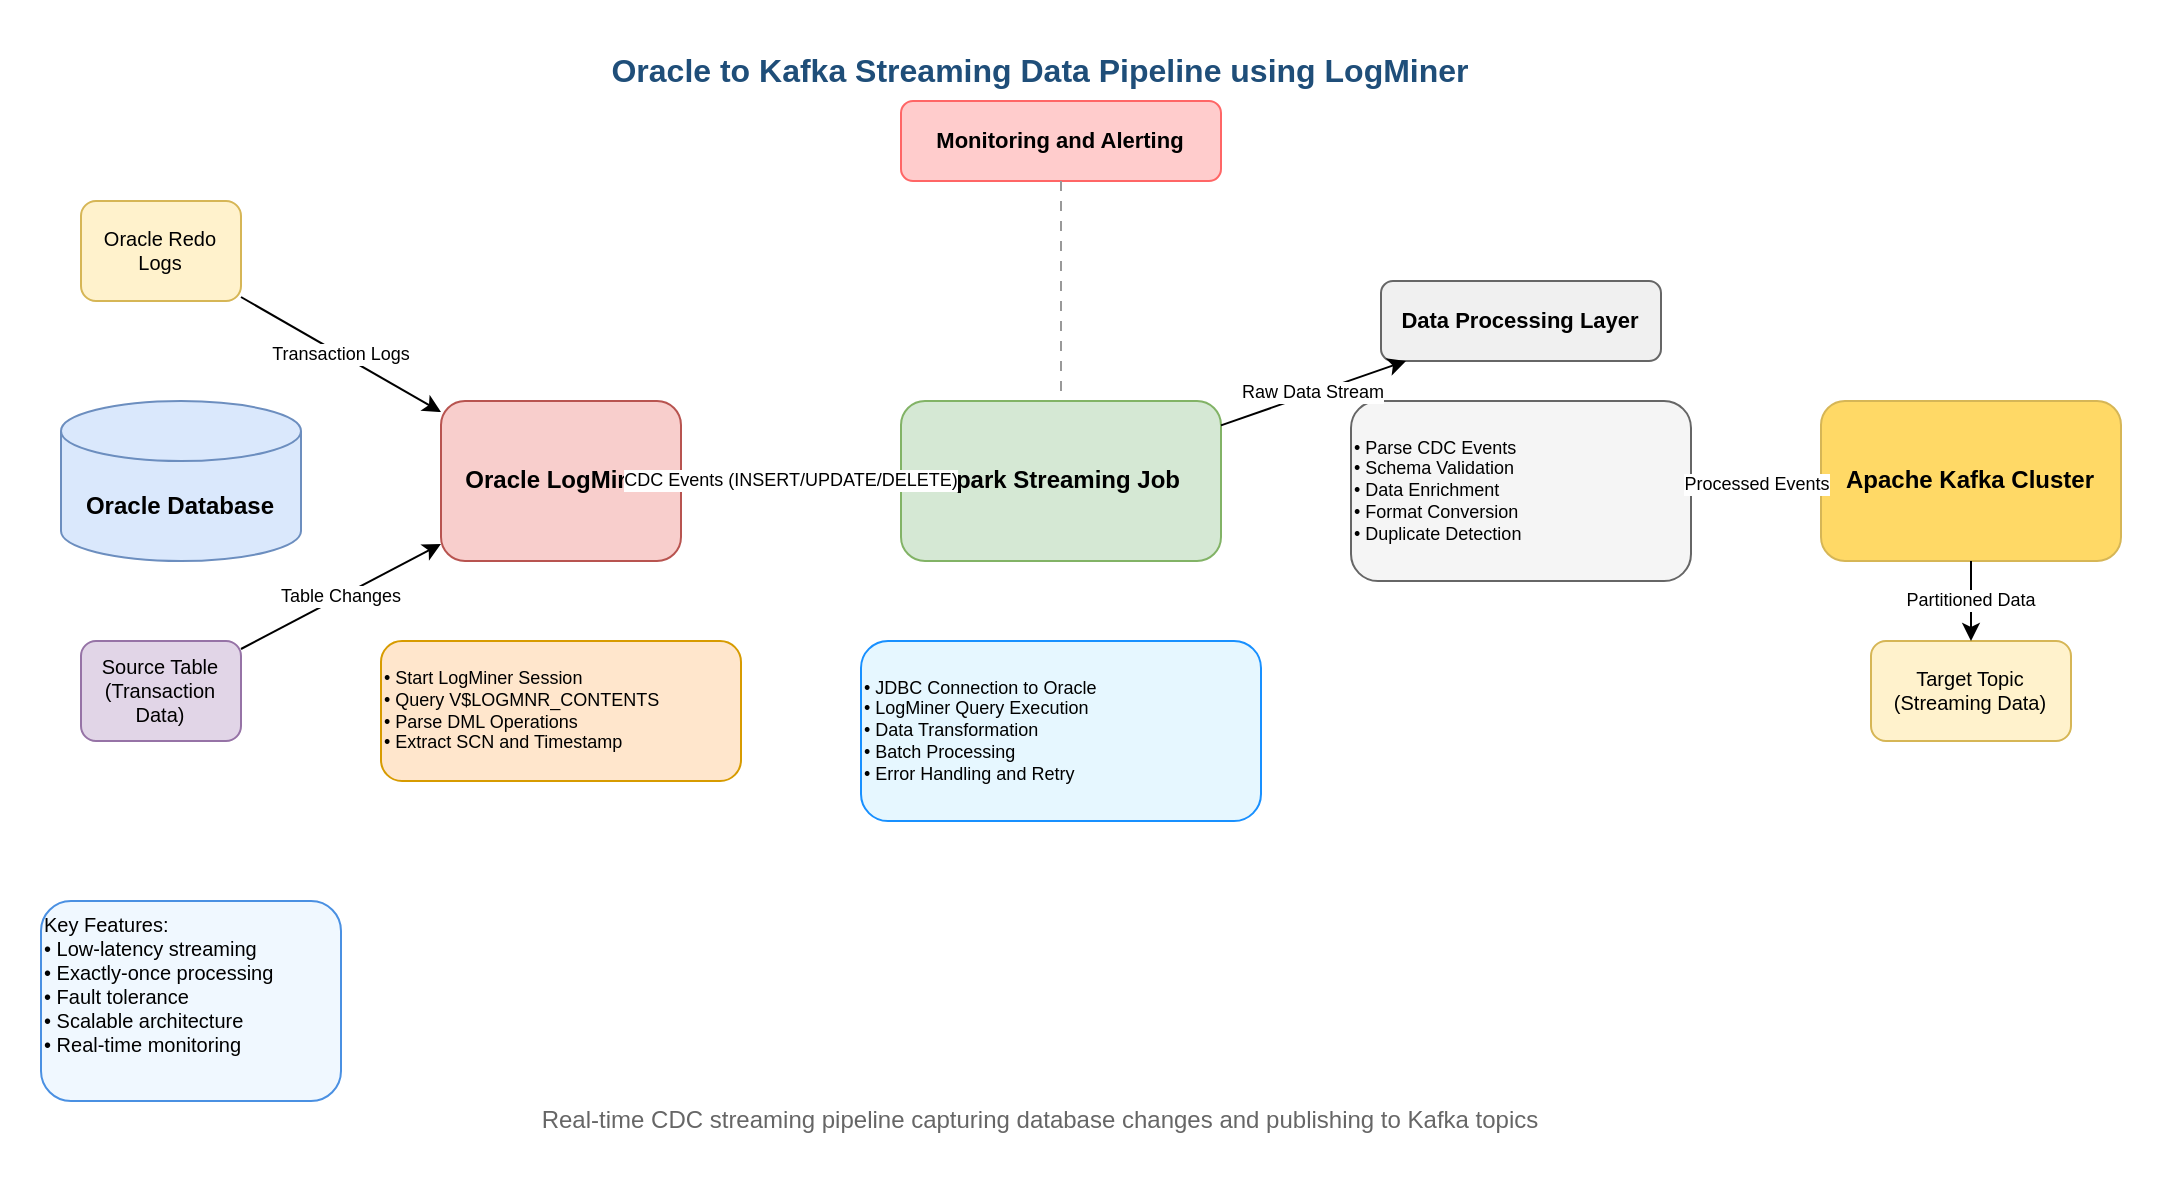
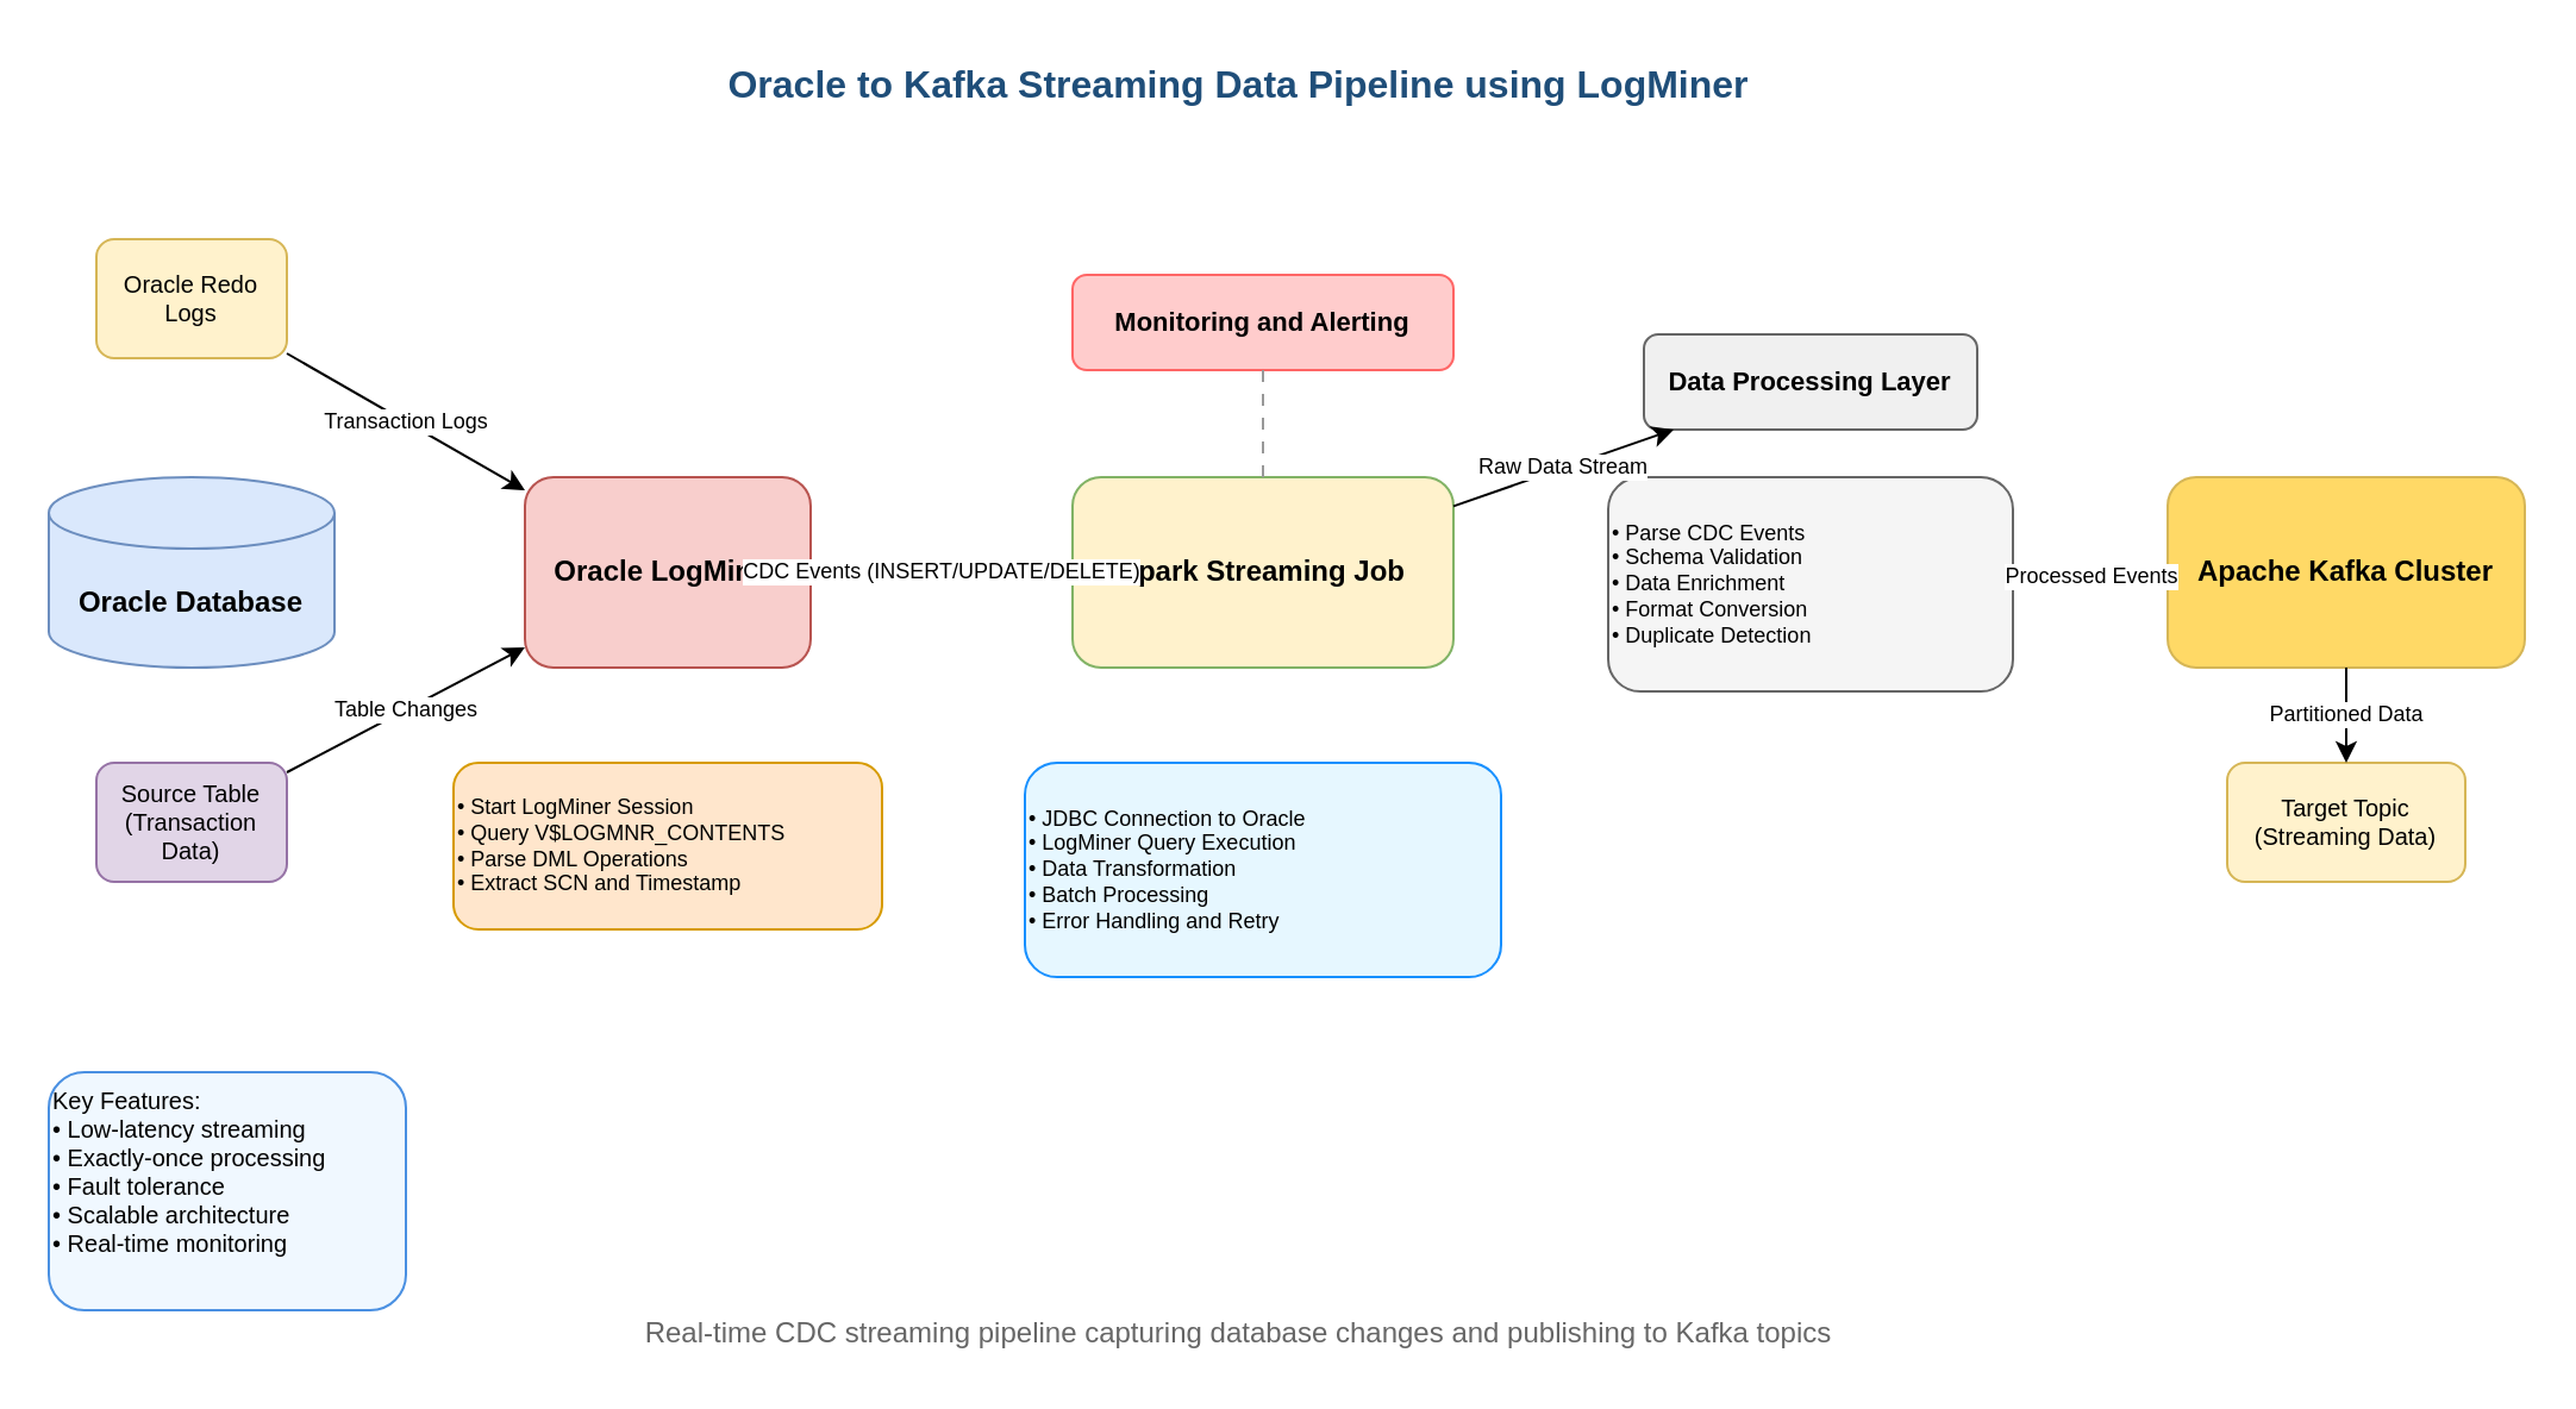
  <mxCell id="0" />
  <mxCell id="1" parent="0" />
- <mxCell id="2" value="Oracle Database" style="shape=cylinder3;whiteSpace=wrap;html=1;boundedLbl=1;backgroundOutline=1;size=15;fillColor=#dae8fc;strokeColor=#6c8ebf;fontSize=12;fontStyle=1" vertex="1" parent="1"><mxGeometry x="30" y="200" width="120" height="80" as="geometry" /></mxCell>
+ <mxCell id="2" value="Oracle Database" style="shape=cylinder3;whiteSpace=wrap;html=1;boundedLbl=1;backgroundOutline=1;size=15;fillColor=#dae8fc;strokeColor=#6c8ebf;fontSize=12;fontStyle=1" vertex="1" parent="1"><mxGeometry x="20" y="200" width="120" height="80" as="geometry" /></mxCell>
  <mxCell id="3" value="Source Table&#10;(Transaction Data)" style="rounded=1;whiteSpace=wrap;html=1;fillColor=#e1d5e7;strokeColor=#9673a6;fontSize=10" vertex="1" parent="1"><mxGeometry x="40" y="320" width="80" height="50" as="geometry" /></mxCell>
  <mxCell id="4" value="Oracle Redo Logs" style="rounded=1;whiteSpace=wrap;html=1;fillColor=#fff2cc;strokeColor=#d6b656;fontSize=10" vertex="1" parent="1"><mxGeometry x="40" y="100" width="80" height="50" as="geometry" /></mxCell>
  <mxCell id="5" value="Oracle LogMiner" style="rounded=1;whiteSpace=wrap;html=1;fillColor=#f8cecc;strokeColor=#b85450;fontSize=12;fontStyle=1" vertex="1" parent="1"><mxGeometry x="220" y="200" width="120" height="80" as="geometry" /></mxCell>
  <mxCell id="6" value="• Start LogMiner Session&#10;• Query V$LOGMNR_CONTENTS&#10;• Parse DML Operations&#10;• Extract SCN and Timestamp" style="rounded=1;whiteSpace=wrap;html=1;fillColor=#ffe6cc;strokeColor=#d79b00;fontSize=9;align=left" vertex="1" parent="1"><mxGeometry x="190" y="320" width="180" height="70" as="geometry" /></mxCell>
- <mxCell id="7" value="Spark Streaming Job" style="rounded=1;whiteSpace=wrap;html=1;fillColor=#d5e8d4;strokeColor=#82b366;fontSize=12;fontStyle=1" vertex="1" parent="1"><mxGeometry x="450" y="200" width="160" height="80" as="geometry" /></mxCell>
+ <mxCell id="7" value="Spark Streaming Job" style="rounded=1;whiteSpace=wrap;html=1;fillColor=#fff2cc;strokeColor=#82b366;fontSize=12;fontStyle=1;" vertex="1" parent="1"><mxGeometry x="450" y="200" width="160" height="80" as="geometry" /></mxCell>
  <mxCell id="8" value="• JDBC Connection to Oracle&#10;• LogMiner Query Execution&#10;• Data Transformation&#10;• Batch Processing&#10;• Error Handling and Retry" style="rounded=1;whiteSpace=wrap;html=1;fillColor=#e6f7ff;strokeColor=#1890ff;fontSize=9;align=left" vertex="1" parent="1"><mxGeometry x="430" y="320" width="200" height="90" as="geometry" /></mxCell>
  <mxCell id="9" value="Data Processing Layer" style="rounded=1;whiteSpace=wrap;html=1;fillColor=#f0f0f0;strokeColor=#666666;fontSize=11;fontStyle=1" vertex="1" parent="1"><mxGeometry x="690" y="140" width="140" height="40" as="geometry" /></mxCell>
  <mxCell id="10" value="• Parse CDC Events&#10;• Schema Validation&#10;• Data Enrichment&#10;• Format Conversion&#10;• Duplicate Detection" style="rounded=1;whiteSpace=wrap;html=1;fillColor=#f5f5f5;strokeColor=#666666;fontSize=9;align=left" vertex="1" parent="1"><mxGeometry x="675" y="200" width="170" height="90" as="geometry" /></mxCell>
  <mxCell id="11" value="Apache Kafka Cluster" style="rounded=1;whiteSpace=wrap;html=1;fillColor=#ffd966;strokeColor=#d6b656;fontSize=12;fontStyle=1" vertex="1" parent="1"><mxGeometry x="910" y="200" width="150" height="80" as="geometry" /></mxCell>
  <mxCell id="12" value="Target Topic&#10;(Streaming Data)" style="rounded=1;whiteSpace=wrap;html=1;fillColor=#fff2cc;strokeColor=#d6b656;fontSize=10" vertex="1" parent="1"><mxGeometry x="935" y="320" width="100" height="50" as="geometry" /></mxCell>
- <mxCell id="13" value="Monitoring and Alerting" style="rounded=1;whiteSpace=wrap;html=1;fillColor=#ffcccc;strokeColor=#ff6666;fontSize=11;fontStyle=1" vertex="1" parent="1"><mxGeometry x="450" y="50" width="160" height="40" as="geometry" /></mxCell>
+ <mxCell id="13" value="Monitoring and Alerting" style="rounded=1;whiteSpace=wrap;html=1;fillColor=#ffcccc;strokeColor=#ff6666;fontSize=11;fontStyle=1" vertex="1" parent="1"><mxGeometry x="450" y="115" width="160" height="40" as="geometry" /></mxCell>
  <mxCell id="14" value="Table Changes" style="endArrow=classic;html=1;rounded=0;fontSize=9;labelBackgroundColor=#ffffff" edge="1" parent="1" source="3" target="5"><mxGeometry width="50" height="50" relative="1" as="geometry"><mxPoint x="130" y="340" as="sourcePoint" /><mxPoint x="180" y="290" as="targetPoint" /></mxGeometry></mxCell>
  <mxCell id="15" value="Transaction Logs" style="endArrow=classic;html=1;rounded=0;fontSize=9;labelBackgroundColor=#ffffff" edge="1" parent="1" source="4" target="5"><mxGeometry width="50" height="50" relative="1" as="geometry"><mxPoint x="130" y="140" as="sourcePoint" /><mxPoint x="180" y="190" as="targetPoint" /></mxGeometry></mxCell>
  <mxCell id="16" value="CDC Events (INSERT/UPDATE/DELETE)" style="endArrow=classic;html=1;rounded=0;fontSize=9;labelBackgroundColor=#ffffff" edge="1" parent="1" source="5" target="7"><mxGeometry width="50" height="50" relative="1" as="geometry"><mxPoint x="340" y="240" as="sourcePoint" /><mxPoint x="390" y="190" as="targetPoint" /></mxGeometry></mxCell>
  <mxCell id="17" value="Raw Data Stream" style="endArrow=classic;html=1;rounded=0;fontSize=9;labelBackgroundColor=#ffffff" edge="1" parent="1" source="7" target="9"><mxGeometry width="50" height="50" relative="1" as="geometry"><mxPoint x="610" y="220" as="sourcePoint" /><mxPoint x="660" y="170" as="targetPoint" /></mxGeometry></mxCell>
  <mxCell id="18" value="Processed Events" style="endArrow=classic;html=1;rounded=0;fontSize=9;labelBackgroundColor=#ffffff" edge="1" parent="1" source="10" target="11"><mxGeometry width="50" height="50" relative="1" as="geometry"><mxPoint x="845" y="240" as="sourcePoint" /><mxPoint x="895" y="190" as="targetPoint" /></mxGeometry></mxCell>
  <mxCell id="19" value="Partitioned Data" style="endArrow=classic;html=1;rounded=0;fontSize=9;labelBackgroundColor=#ffffff" edge="1" parent="1" source="11" target="12"><mxGeometry width="50" height="50" relative="1" as="geometry"><mxPoint x="985" y="290" as="sourcePoint" /><mxPoint x="985" y="320" as="targetPoint" /></mxGeometry></mxCell>
  <mxCell id="20" value="" style="endArrow=none;dashed=1;html=1;dashPattern=5 5;strokeColor=#999999" edge="1" parent="1" source="13" target="7"><mxGeometry width="50" height="50" relative="1" as="geometry"><mxPoint x="530" y="100" as="sourcePoint" /><mxPoint x="530" y="190" as="targetPoint" /></mxGeometry></mxCell>
  <mxCell id="21" value="Oracle to Kafka Streaming Data Pipeline using LogMiner" style="text;html=1;strokeColor=none;fillColor=none;align=center;verticalAlign=middle;whiteSpace=wrap;rounded=0;fontSize=16;fontStyle=1;fontColor=#1f4e79" vertex="1" parent="1"><mxGeometry x="270" y="20" width="500" height="30" as="geometry" /></mxCell>
  <mxCell id="22" value="Real-time CDC streaming pipeline capturing database changes and publishing to Kafka topics" style="text;html=1;strokeColor=none;fillColor=none;align=center;verticalAlign=middle;whiteSpace=wrap;rounded=0;fontSize=12;fontColor=#666666" vertex="1" parent="1"><mxGeometry x="220" y="550" width="600" height="20" as="geometry" /></mxCell>
  <mxCell id="23" value="Key Features:&#10;• Low-latency streaming&#10;• Exactly-once processing&#10;• Fault tolerance&#10;• Scalable architecture&#10;• Real-time monitoring" style="rounded=1;whiteSpace=wrap;html=1;fillColor=#f0f8ff;strokeColor=#4a90e2;fontSize=10;align=left;verticalAlign=top" vertex="1" parent="1"><mxGeometry x="20" y="450" width="150" height="100" as="geometry" /></mxCell>
